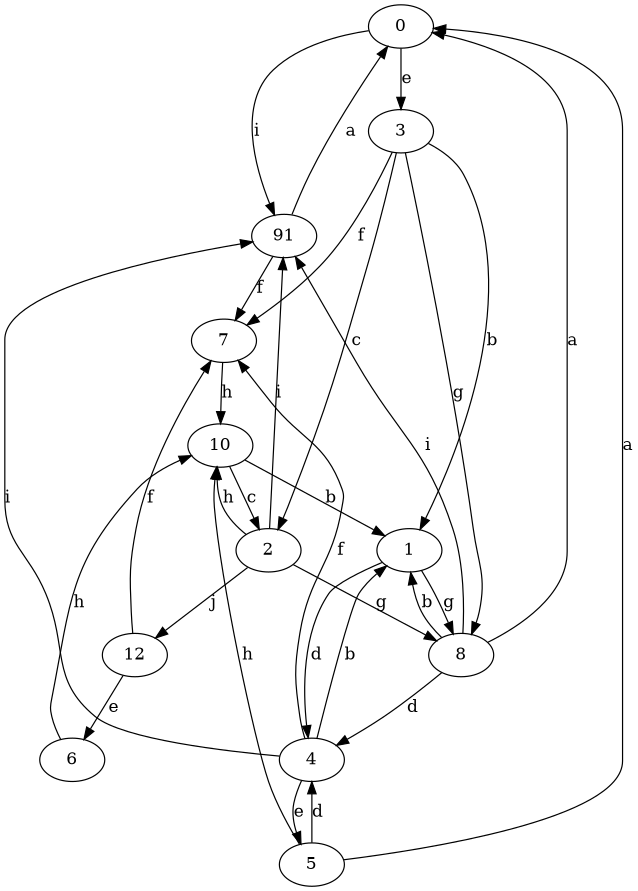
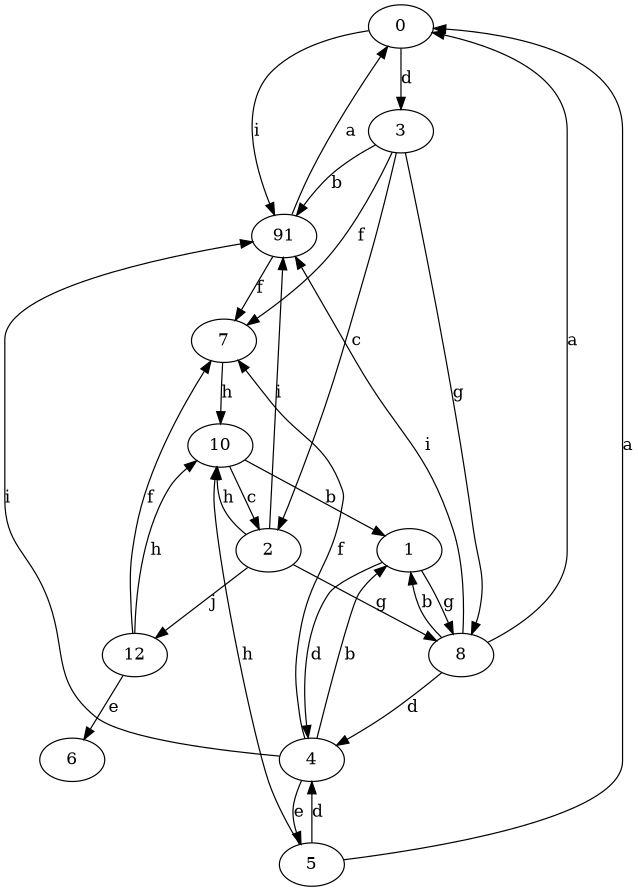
  strict digraph {
    fontname="DejaVu Serif"
    node [fontname="DejaVu Serif"]
    edge [fontname="DejaVu Serif"]
    0
    3
    n3 [label=91]
    1
    n5 [label=8]
    2
    7
    4
    5
    10
    12
    6
-   0 -> 3 [label=e]
+   0 -> 3 [label=d]
    0 -> n3 [label=i]
-   3 -> 1 [label=b]
+   3 -> n3 [label=b]
    3 -> n5 [label=g]
    3 -> 2 [label=c]
    3 -> 7 [label=f]
    n3 -> 0 [label=a]
    n3 -> 7 [label=f]
    1 -> n5 [label=g]
    1 -> 4 [label=d]
    n5 -> 0 [label=a]
    n5 -> n3 [label=i]
    n5 -> 1 [label=b]
    n5 -> 4 [label=d]
    2 -> n3 [label=i]
    2 -> n5 [label=g]
    2 -> 10 [label=h]
    2 -> 12 [label=j]
    7 -> 10 [label=h]
    4 -> n3 [label=i]
    4 -> 1 [label=b]
    4 -> 7 [label=f]
    4 -> 5 [label=e]
    5 -> 0 [label=a]
    5 -> 4 [label=d]
    5 -> 10 [label=h]
    10 -> 1 [label=b]
    10 -> 2 [label=c]
    12 -> 7 [label=f]
-   6 -> 10 [label=h]
+   12 -> 10 [label=h]
    12 -> 6 [label=e]
  }
